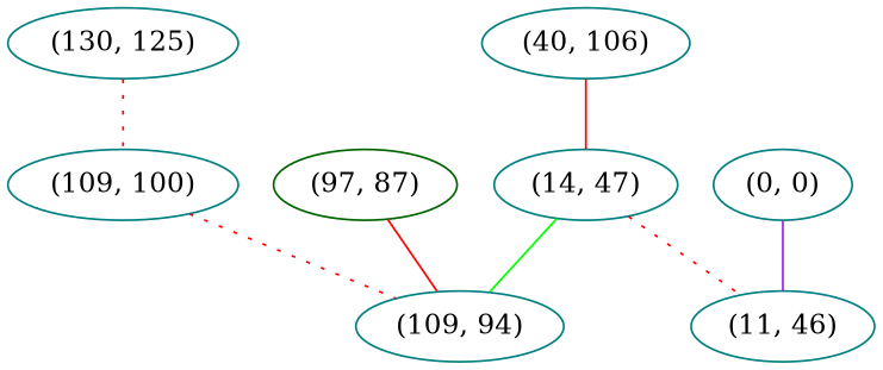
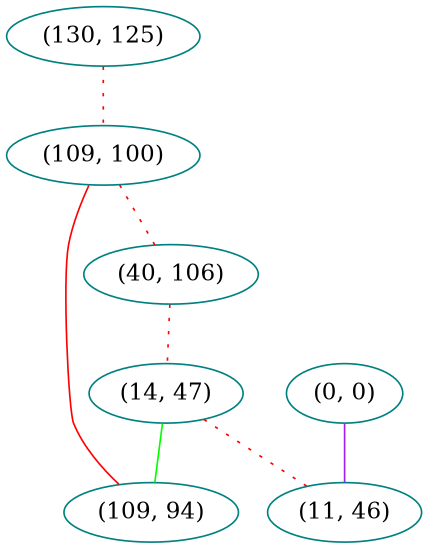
  graph {
    node [color=teal]
    edge [color=red style=dotted weight=1]
    "(130, 125)"
    "(109, 100)"
    "(109, 94)"
    "(40, 106)"
    "(0, 0)"
    "(11, 46)"
-   "(97, 87)" [color=darkgreen]
    "(14, 47)"
    "(130, 125)" -- "(109, 100)"
-   "(109, 100)" -- "(109, 94)"
-   "(40, 106)" -- "(14, 47)" [style=solid]
+   "(109, 100)" -- "(109, 94)" [style=solid]
+   "(109, 100)" -- "(40, 106)"
+   "(40, 106)" -- "(14, 47)"
    "(0, 0)" -- "(11, 46)" [color=purple style=solid weight=4]
-   "(97, 87)" -- "(109, 94)" [style=solid]
    "(14, 47)" -- "(109, 94)" [color=green style=solid weight=2]
    "(14, 47)" -- "(11, 46)"
  }
